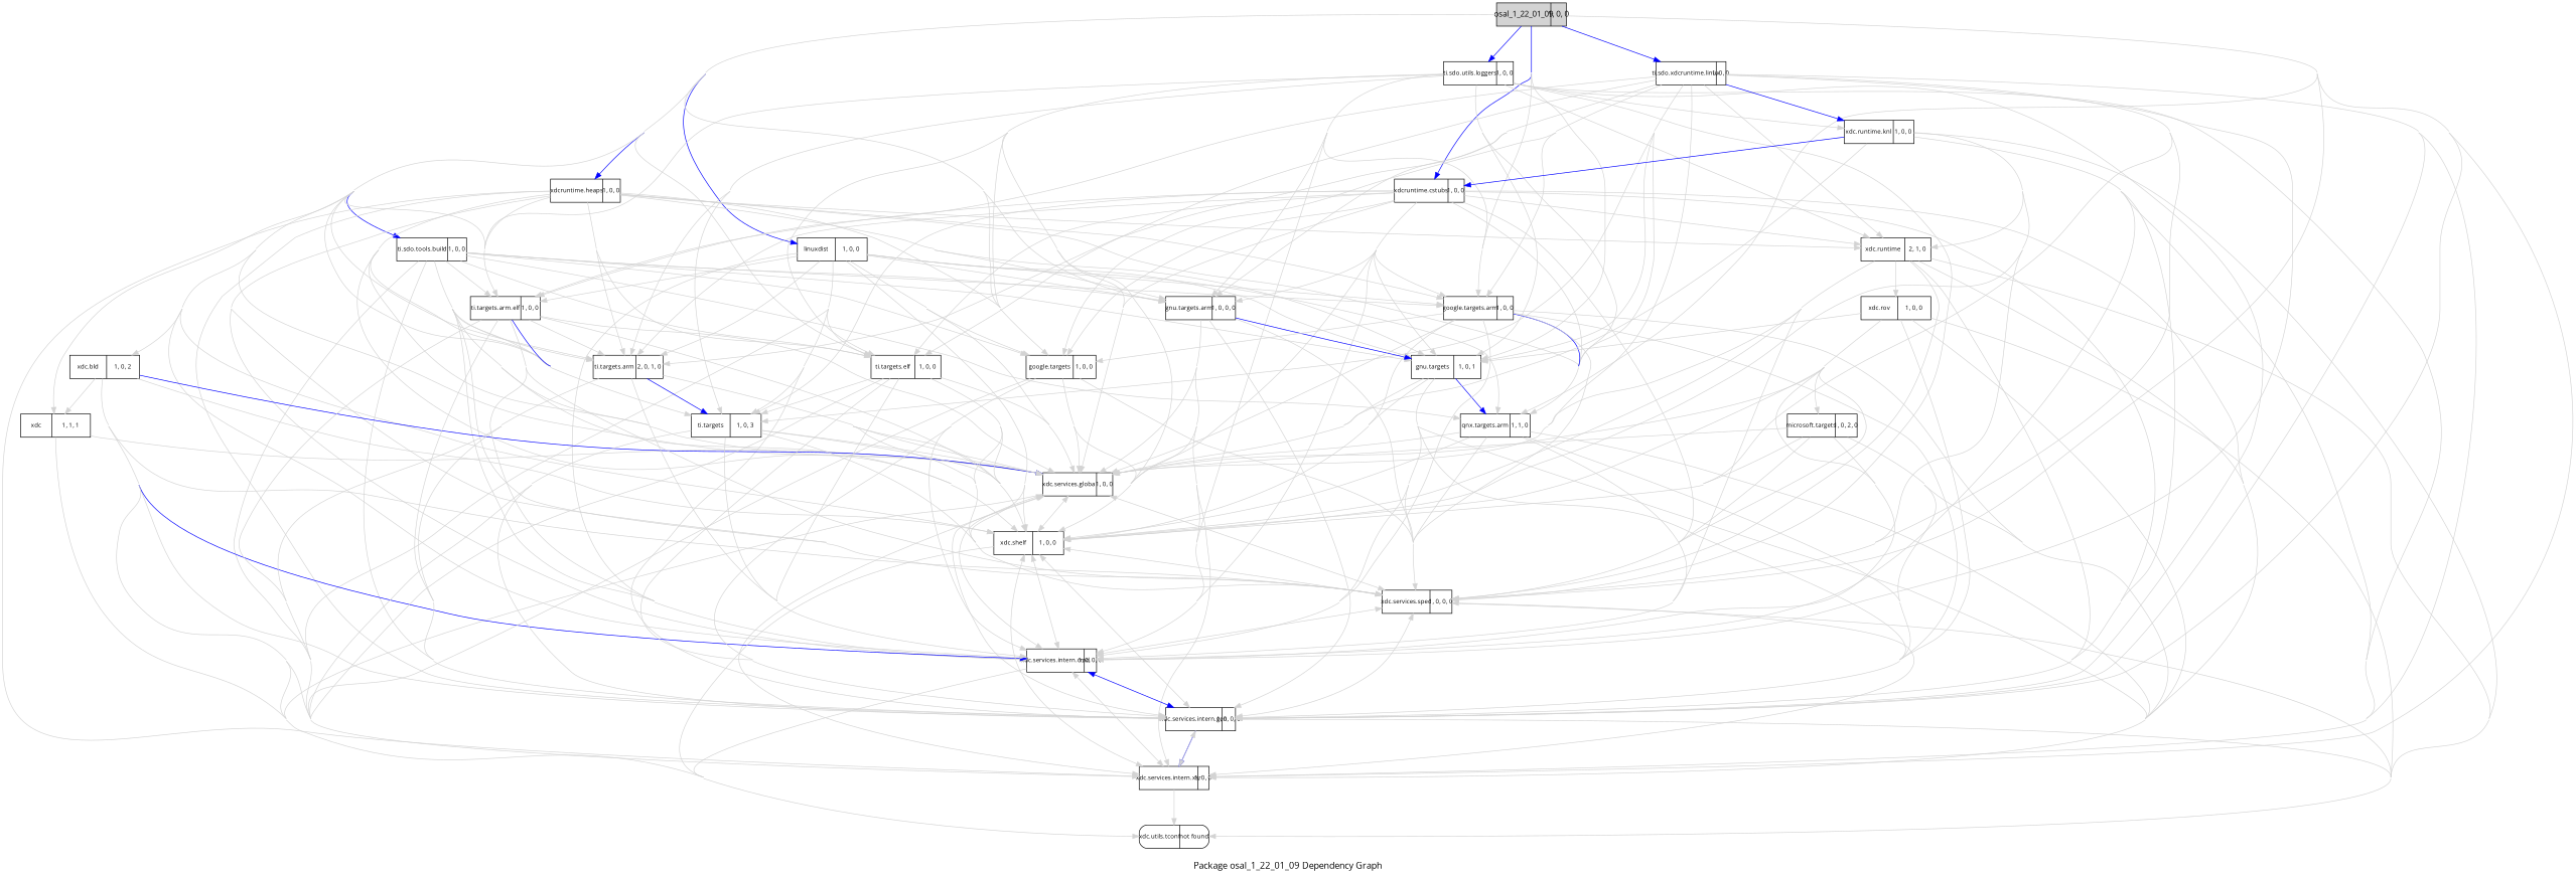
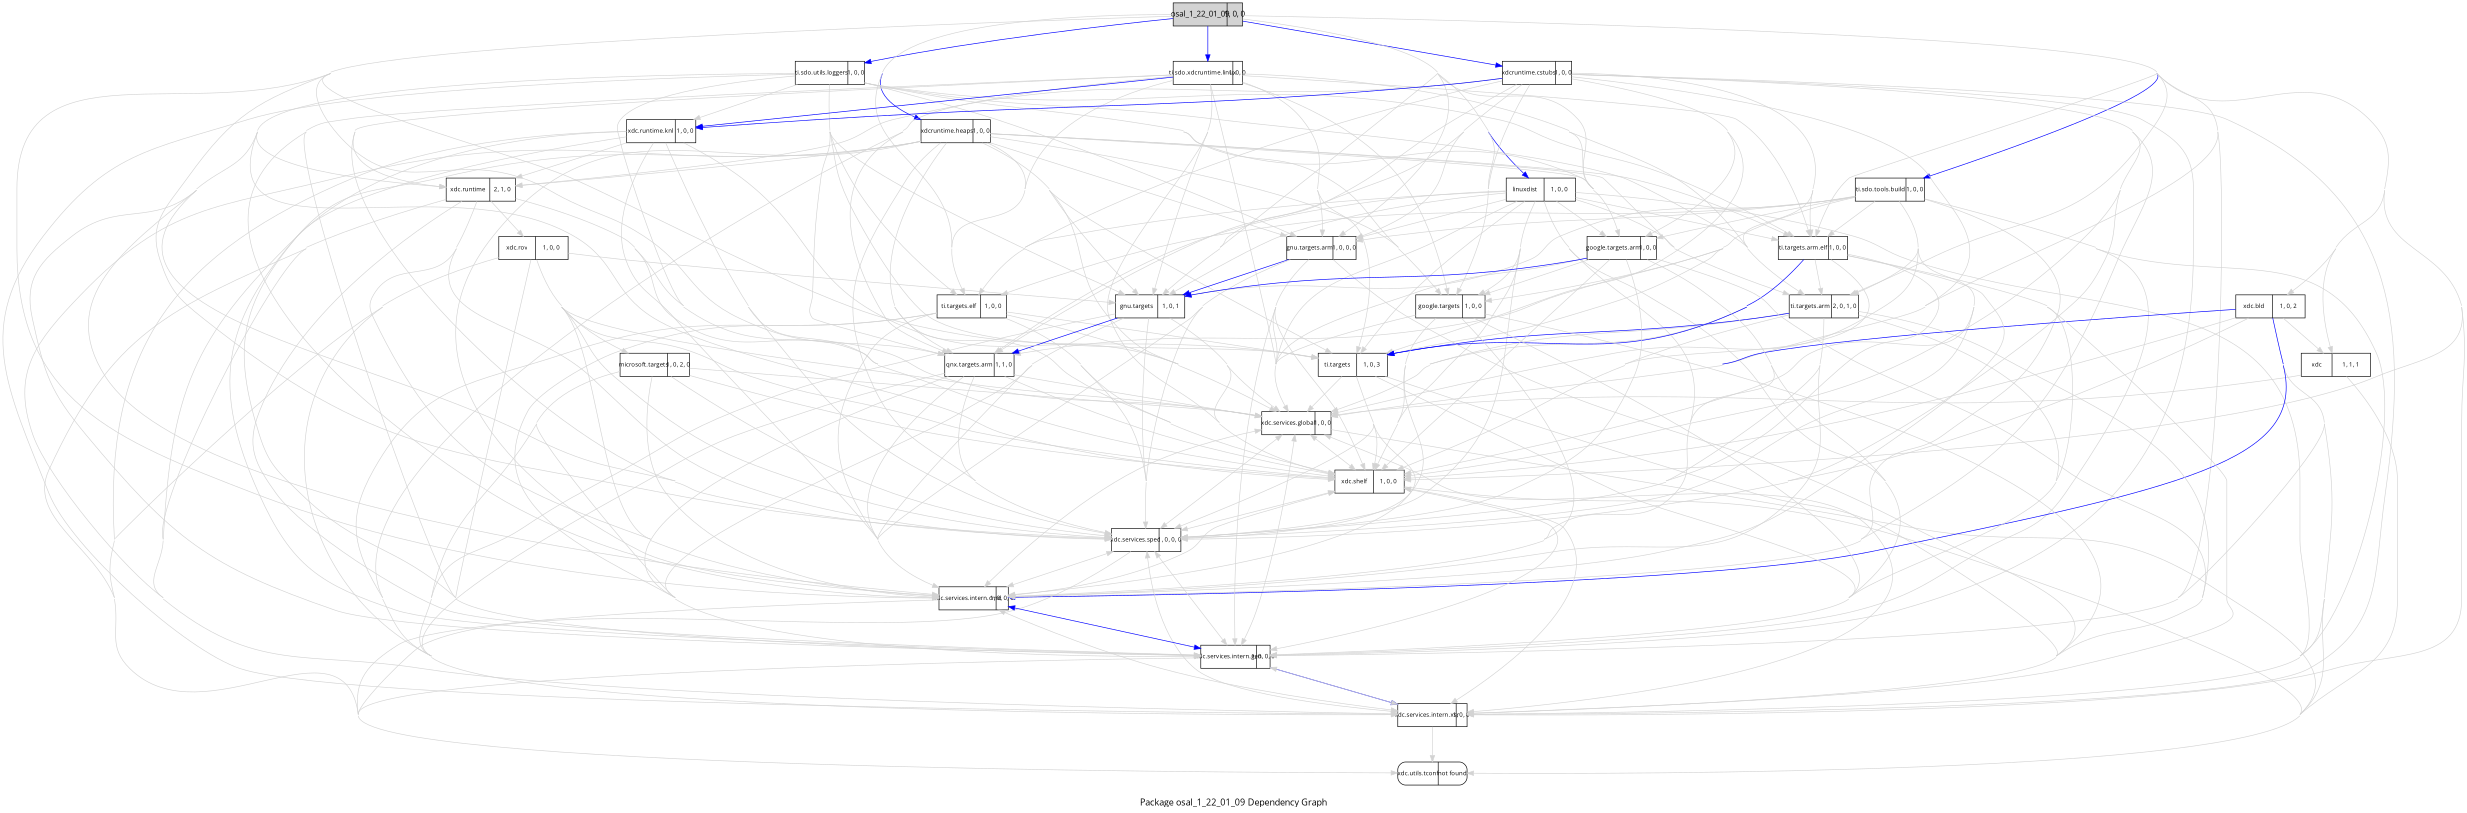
  digraph {
    concentrate=true
    fontname="Open Sans"
    label="\nPackage osal_1_22_01_09 Dependency Graph"
    rankdir=TB
    ranksep=.75
    node [color=black fillcolor=white fixedsize=true font=Helvetica fontname="Open Sans" fontsize=10 shape=record style=filled]
    edge [color=lightgrey fontname="Open Sans" style=solid]
    n1 [fillcolor=lightgrey fontsize=12 label="osal_1_22_01_09|1, 0, 0" width=1.5]
    n2 [label="ti.sdo.utils.loggers|1, 0, 0" width=1.5]
    n3 [label="ti.sdo.xdcruntime.linux|1, 0, 0" width=1.5]
    n4 [label="linuxdist|1, 0, 0" width=1.5]
    n5 [label="xdcruntime.cstubs|1, 0, 0" width=1.5]
    n6 [label="xdcruntime.heaps|1, 0, 0" width=1.5]
    n7 [label="ti.sdo.tools.build|1, 0, 0" width=1.5]
    n8 [label="xdc|1, 1, 1" width=1.5]
    n9 [label="xdc.services.global|1, 0, 0" width=1.5]
    n10 [label="xdc.bld|1, 0, 2" width=1.5]
    n11 [label="ti.targets|1, 0, 3" width=1.5]
    n12 [label="ti.targets.elf|1, 0, 0" width=1.5]
    n13 [label="ti.targets.arm|2, 0, 1, 0" width=1.5]
    n14 [label="ti.targets.arm.elf|1, 0, 0" width=1.5]
    n15 [label="gnu.targets|1, 0, 1" width=1.5]
    n16 [label="gnu.targets.arm|1, 0, 0, 0" width=1.5]
    n17 [label="qnx.targets.arm|1, 1, 0" width=1.5]
    n18 [label="google.targets|1, 0, 0" width=1.5]
    n19 [label="google.targets.arm|1, 0, 0" width=1.5]
    n20 [label="xdc.shelf|1, 0, 0" width=1.5]
    n21 [label="xdc.services.spec|1, 0, 0, 0" width=1.5]
    n22 [label="xdc.services.intern.xsr|1, 0, 0" width=1.5]
    n23 [label="xdc.services.intern.gen|1, 0, 0, 0" width=1.5]
    n24 [label="xdc.services.intern.cmd|1, 0, 0, 0" width=1.5]
    n25 [label="xdc.runtime|2, 1, 0" width=1.5]
    n26 [label="xdc.runtime.knl|1, 0, 0" width=1.5]
    n27 [label="xdc.utils.tconf|not found" style=rounded width=1.5]
    n28 [label="xdc.rov|1, 0, 0" width=1.5]
    n29 [label="microsoft.targets|1, 0, 2, 0" width=1.5]
    n1 -> n2 [color=blue]
    n1 -> n2
    n1 -> n3 [color=blue]
    n1 -> n3
    n1 -> n4 [color=blue]
    n1 -> n4
    n1 -> n5 [color=blue]
    n1 -> n5
    n1 -> n6 [color=blue]
    n1 -> n6
    n1 -> n7 [color=blue]
    n1 -> n7
    n1 -> n8
    n1 -> n9
    n1 -> n10
    n1 -> n11
    n1 -> n12
    n1 -> n13
    n1 -> n14
    n1 -> n15
    n1 -> n16
    n1 -> n17
    n1 -> n18
    n1 -> n19
    n1 -> n20
    n1 -> n21
    n1 -> n22
    n1 -> n23
    n1 -> n24
    n2 -> n9
    n2 -> n11
    n2 -> n12
    n2 -> n13
    n2 -> n14
    n2 -> n15
    n2 -> n16
    n2 -> n17
    n2 -> n18
    n2 -> n19
    n2 -> n20
    n2 -> n21
    n2 -> n22
    n2 -> n23
    n2 -> n24
    n2 -> n25
    n2 -> n26
    n3 -> n9
    n3 -> n11
    n3 -> n12
    n3 -> n13
    n3 -> n14
    n3 -> n15
    n3 -> n16
    n3 -> n17
    n3 -> n18
    n3 -> n19
    n3 -> n20
    n3 -> n21
    n3 -> n22
    n3 -> n23
    n3 -> n24
    n3 -> n25
    n3 -> n26 [color=blue]
    n3 -> n26
    n4 -> n9
    n4 -> n11
    n4 -> n12
    n4 -> n13
    n4 -> n14
    n4 -> n15
    n4 -> n16
    n4 -> n17
    n4 -> n18
    n4 -> n19
    n4 -> n20
    n4 -> n21
    n4 -> n22
    n4 -> n23
    n4 -> n24
    n5 -> n9
    n5 -> n11
    n5 -> n12
    n5 -> n13
    n5 -> n14
    n5 -> n15
    n5 -> n16
    n5 -> n17
    n5 -> n18
    n5 -> n19
    n5 -> n20
    n5 -> n21
    n5 -> n22
    n5 -> n23
    n5 -> n24
    n5 -> n25
-   n26 -> n5 [color=blue]
+   n5 -> n26 [color=blue]
    n6 -> n9
    n6 -> n11
    n6 -> n12
    n6 -> n13
    n6 -> n14
    n6 -> n15
    n6 -> n16
    n6 -> n17
    n6 -> n18
    n6 -> n19
    n6 -> n20
    n6 -> n21
    n6 -> n22
    n6 -> n23
    n6 -> n24
    n6 -> n25
    n7 -> n9
    n7 -> n11
    n7 -> n12
    n7 -> n13
    n7 -> n14
    n7 -> n15
    n7 -> n16
    n7 -> n17
    n7 -> n18
    n7 -> n19
    n7 -> n20
    n7 -> n21
    n7 -> n22
    n7 -> n23
    n7 -> n24
    n8 -> n9
    n8 -> n27
    n9 -> n20
    n9 -> n21
    n9 -> n22
    n9 -> n23
    n9 -> n24
    n9 -> n27
    n10 -> n8
    n10 -> n9 [color=blue]
    n10 -> n9
    n10 -> n20
    n10 -> n21
    n10 -> n22
    n10 -> n23
    n10 -> n24 [color=blue]
    n10 -> n24
    n10 -> n27
    n11 -> n9
    n11 -> n20
    n11 -> n21
    n11 -> n22
    n11 -> n23
    n11 -> n24
    n12 -> n9
    n12 -> n11
    n12 -> n20
    n12 -> n21
    n12 -> n22
    n12 -> n23
    n12 -> n24
    n13 -> n9
    n13 -> n11 [color=blue]
    n13 -> n11
    n13 -> n20
    n13 -> n21
    n13 -> n22
    n13 -> n23
    n13 -> n24
    n14 -> n9
    n14 -> n11 [color=blue]
    n14 -> n11
    n14 -> n13
    n14 -> n20
    n14 -> n21
    n14 -> n22
    n14 -> n23
    n14 -> n24
    n15 -> n9
    n15 -> n17 [color=blue]
    n15 -> n20
    n15 -> n21
    n15 -> n22
    n15 -> n23
    n15 -> n24
    n16 -> n9
    n16 -> n15 [color=blue]
    n16 -> n15
    n16 -> n20
    n16 -> n21
    n16 -> n22
    n16 -> n23
    n16 -> n24
    n17 -> n9
    n17 -> n20
    n17 -> n21
    n17 -> n22
    n17 -> n23
    n17 -> n24
    n18 -> n9
    n18 -> n20
    n18 -> n21
    n18 -> n22
    n18 -> n23
    n18 -> n24
    n19 -> n9
-   n19 -> n17 [color=blue]
+   n19 -> n15 [color=blue]
    n19 -> n18
    n19 -> n20
    n19 -> n21
    n19 -> n22
    n19 -> n23
    n19 -> n24
    n20 -> n9
    n20 -> n21
    n20 -> n22
    n20 -> n23
    n20 -> n24
    n20 -> n27
    n21 -> n9
    n21 -> n20 [color=blue]
    n21 -> n20
    n21 -> n22
    n21 -> n23
    n21 -> n24
    n21 -> n27
    n22 -> n9 [color=blue]
    n22 -> n9
    n22 -> n20
    n22 -> n21
    n22 -> n23
    n22 -> n24
    n22 -> n27
    n23 -> n9 [color=blue]
    n23 -> n9
    n23 -> n20 [color=blue]
    n23 -> n20
    n23 -> n21 [color=blue]
    n23 -> n21
    n23 -> n22 [color=blue]
    n23 -> n22
    n23 -> n24
    n23 -> n27
    n24 -> n9 [color=blue]
    n24 -> n9
    n24 -> n20 [color=blue]
    n24 -> n20
    n24 -> n21 [color=blue]
    n24 -> n21
    n24 -> n22
    n24 -> n23 [color=blue]
    n24 -> n23
    n24 -> n27
    n25 -> n9
    n25 -> n20
    n25 -> n21
    n25 -> n22
    n25 -> n23
    n25 -> n24
    n25 -> n27
    n25 -> n28
    n26 -> n9
    n26 -> n20
    n26 -> n21
    n26 -> n22
    n26 -> n23
    n26 -> n24
    n26 -> n25
    n26 -> n27
    n28 -> n9
    n28 -> n15
    n28 -> n20
    n28 -> n21
    n28 -> n22
    n28 -> n23
    n28 -> n24
    n28 -> n27
    n28 -> n29
    n29 -> n9
    n29 -> n20
    n29 -> n21
    n29 -> n22
    n29 -> n23
    n29 -> n24
  }
